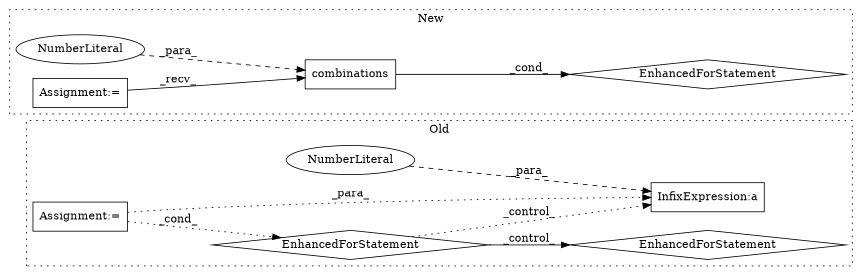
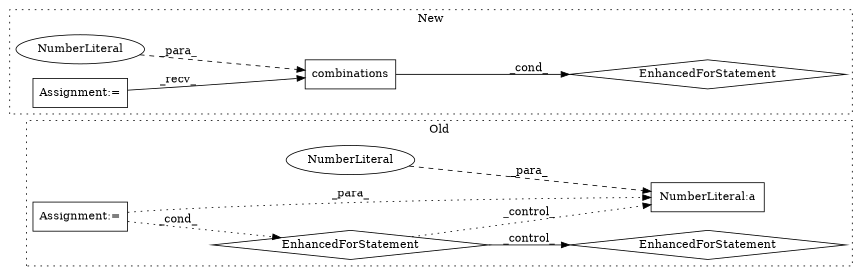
  digraph {
    rankdir=LR
    node [a=70 l="53,2" s="35550,35633" shape=box]
    edge [style=dotted]
    n1 [l="57,2" label=EnhancedForStatement s="35643,35736" shape=diamond]
    n2 [a=7 label="Assignment:="]
    n3 [label=EnhancedForStatement shape=diamond]
-   n4 [a=27 l=3 label="InfixExpression:a" s=35715]
+   n4 [a=27 l=3 label="NumberLiteral:a" s=35715]
    n5 [a=34 l=1 label=NumberLiteral s=35718 shape=ellipse]
    n6 [a=32 l="13,1" label=combinations s="35683,35726"]
    n7 [l="63,2" label=EnhancedForStatement s="35602,35727" shape=diamond]
    n8 [a=34 l=1 label=NumberLiteral s=35725 shape=ellipse]
    n9 [a=7 l=9 label="Assignment:=" s=34980]
    subgraph cluster_1 {
      label=Old
      style=dotted
      n1
      n2
      n3
      n4
      n5
    }
    subgraph cluster_2 {
      label=New
      style=dotted
      n6
      n7
      n8
      n9
    }
    n2 -> n3 [label=_cond_]
    n2 -> n4 [label=_para_]
    n3 -> n1 [label=_control_ style=solid]
    n3 -> n4 [label=_control_]
    n5 -> n4 [label=_para_ style=dashed]
    n6 -> n7 [label=_cond_ style=solid]
    n8 -> n6 [label=_para_ style=dashed]
    n9 -> n6 [label=_recv_ style=solid]
  }
